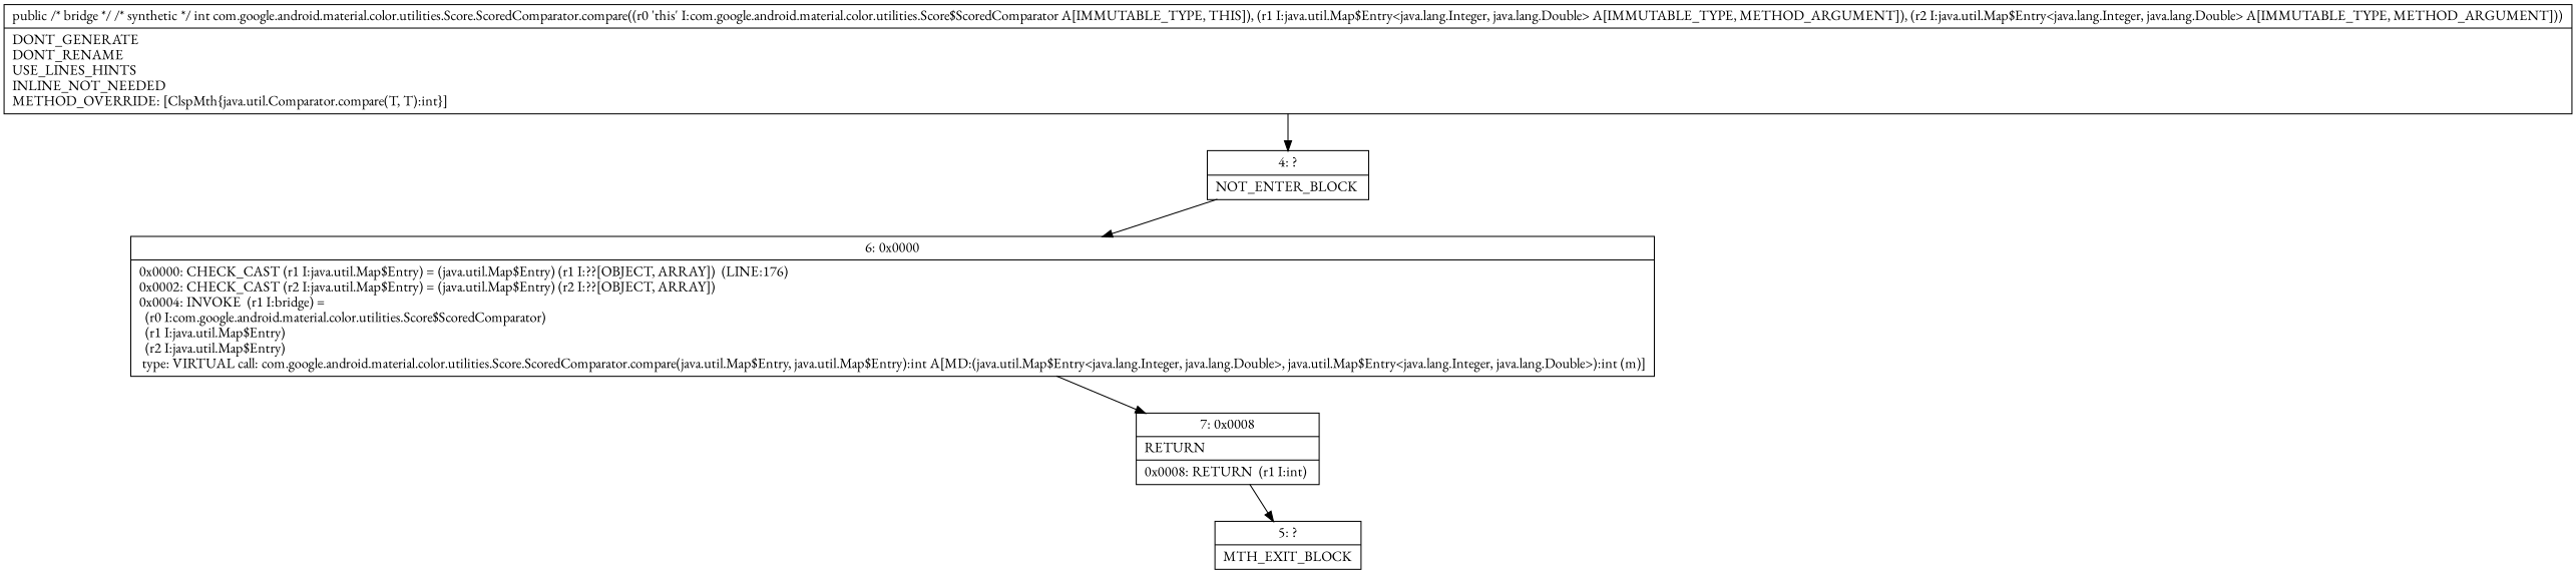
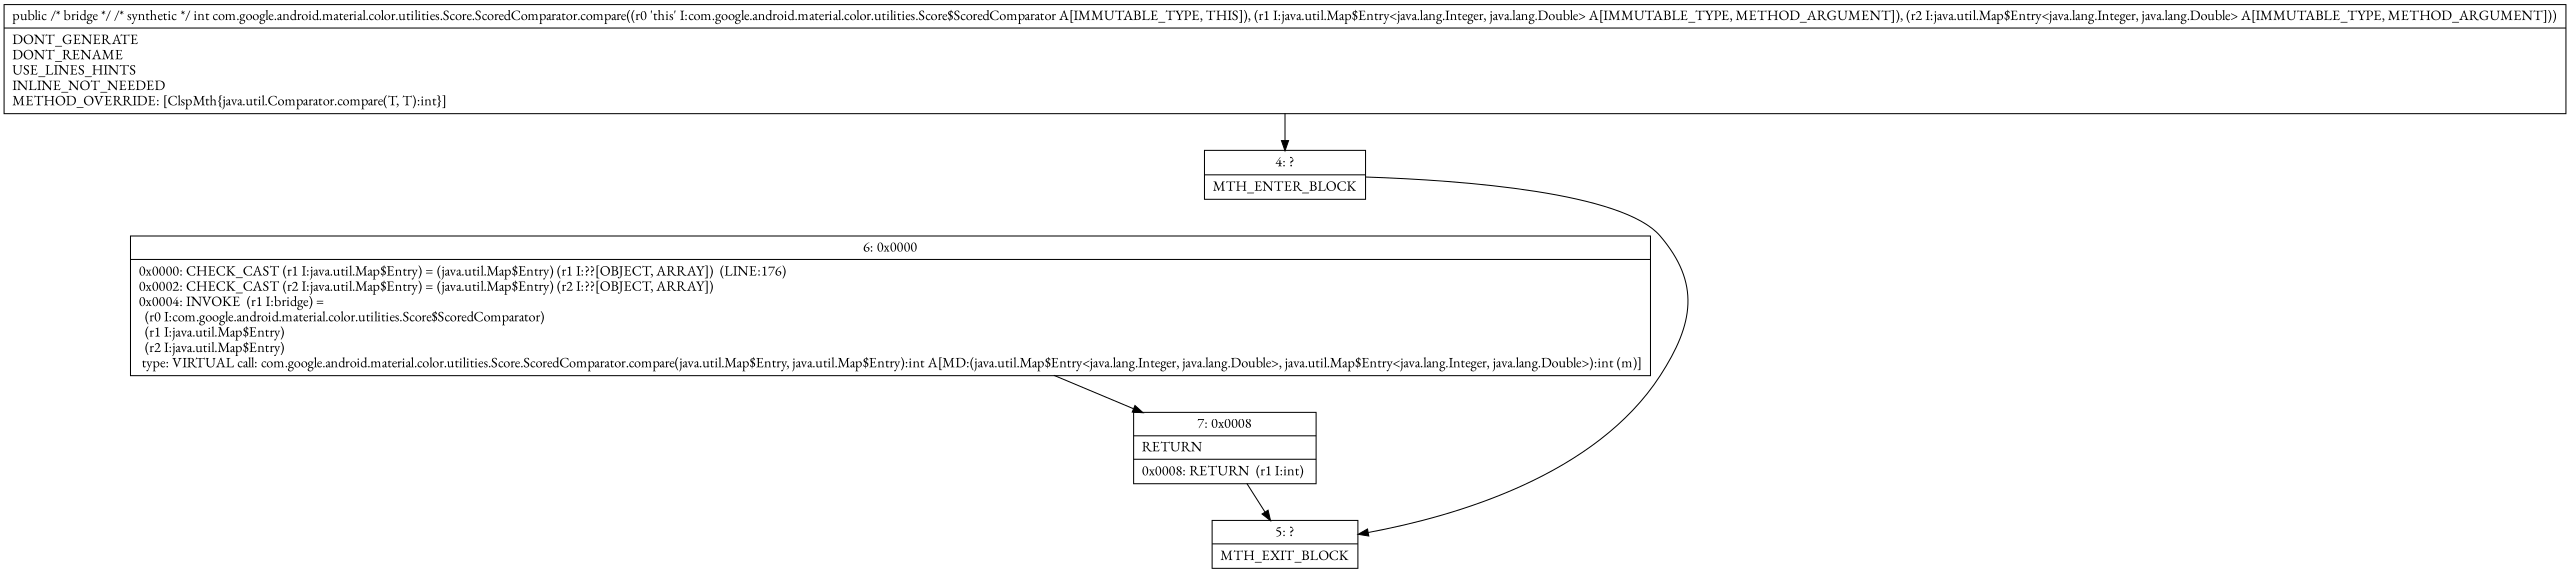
  digraph {
    fontname="EB Garamond"
    node [fontname="EB Garamond" shape=record]
    edge [fontname="EB Garamond"]
-   n1 [label="{4\:\ ?|NOT_ENTER_BLOCK\l}"]
+   n1 [label="{4\:\ ?|MTH_ENTER_BLOCK\l}"]
    n2 [label="{6\:\ 0x0000|0x0000: CHECK_CAST (r1 I:java.util.Map$Entry) = (java.util.Map$Entry) (r1 I:??[OBJECT, ARRAY])  (LINE:176)\l0x0002: CHECK_CAST (r2 I:java.util.Map$Entry) = (java.util.Map$Entry) (r2 I:??[OBJECT, ARRAY]) \l0x0004: INVOKE  (r1 I:bridge) = \l  (r0 I:com.google.android.material.color.utilities.Score$ScoredComparator)\l  (r1 I:java.util.Map$Entry)\l  (r2 I:java.util.Map$Entry)\l type: VIRTUAL call: com.google.android.material.color.utilities.Score.ScoredComparator.compare(java.util.Map$Entry, java.util.Map$Entry):int A[MD:(java.util.Map$Entry\<java.lang.Integer, java.lang.Double\>, java.util.Map$Entry\<java.lang.Integer, java.lang.Double\>):int (m)]\l}"]
    n3 [label="{7\:\ 0x0008|RETURN\l|0x0008: RETURN  (r1 I:int) \l}"]
    n4 [label="{5\:\ ?|MTH_EXIT_BLOCK\l}"]
    n5 [label="{public \/* bridge *\/ \/* synthetic *\/ int com.google.android.material.color.utilities.Score.ScoredComparator.compare((r0 'this' I:com.google.android.material.color.utilities.Score$ScoredComparator A[IMMUTABLE_TYPE, THIS]), (r1 I:java.util.Map$Entry\<java.lang.Integer, java.lang.Double\> A[IMMUTABLE_TYPE, METHOD_ARGUMENT]), (r2 I:java.util.Map$Entry\<java.lang.Integer, java.lang.Double\> A[IMMUTABLE_TYPE, METHOD_ARGUMENT]))  | DONT_GENERATE\lDONT_RENAME\lUSE_LINES_HINTS\lINLINE_NOT_NEEDED\lMETHOD_OVERRIDE: [ClspMth\{java.util.Comparator.compare(T, T):int\}]\l}"]
-   n1 -> n2
+   n1 -> n4
    n2 -> n3
    n3 -> n4
    n5 -> n1
  }
